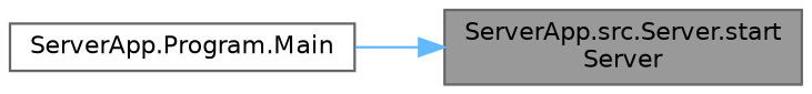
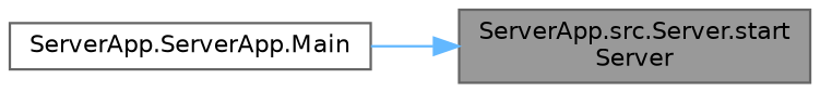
  digraph {
    rankdir=RL
    node [fontname=Helvetica fontsize=10 shape=box style=filled]
    n1 [color=gray40 fillcolor=grey60 fontcolor=black height=0.2 label="ServerApp.src.Server.start\lServer" width=0.4]
-   n2 [color=grey40 fillcolor=white height=0.2 label="ServerApp.Program.Main" width=0.4]
+   n2 [color=grey40 fillcolor=white height=0.2 label="ServerApp.ServerApp.Main" width=0.4]
    n1 -> n2 [color=steelblue1 dir=back fontname=Helvetica fontsize=10 labelfontname=Helvetica labelfontsize=10 style=solid]
  }
